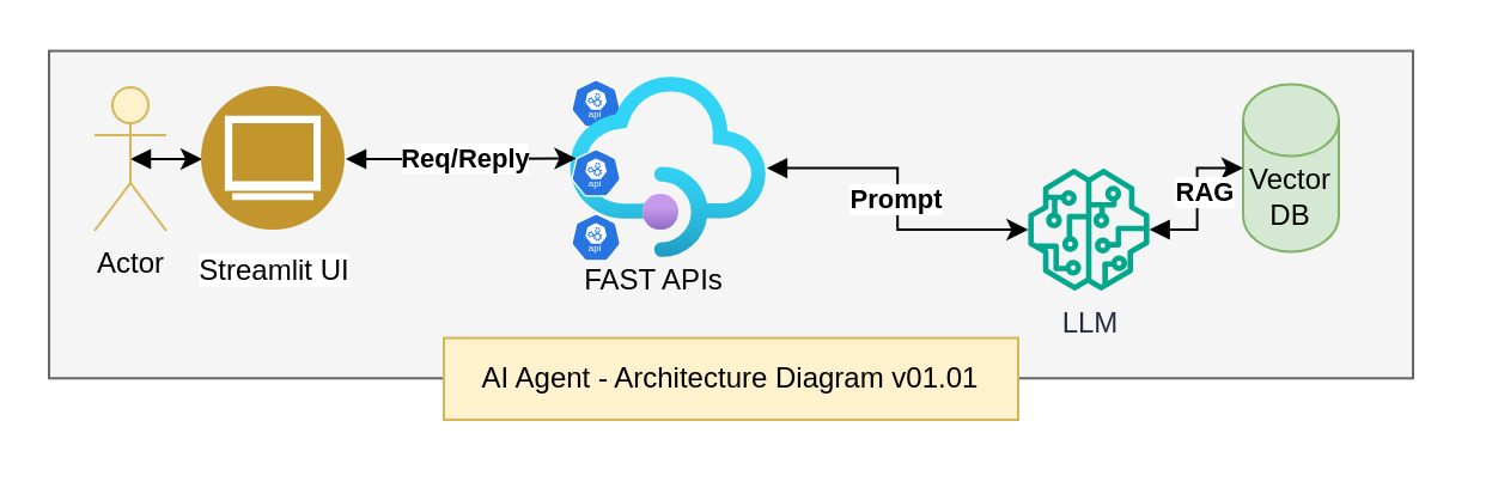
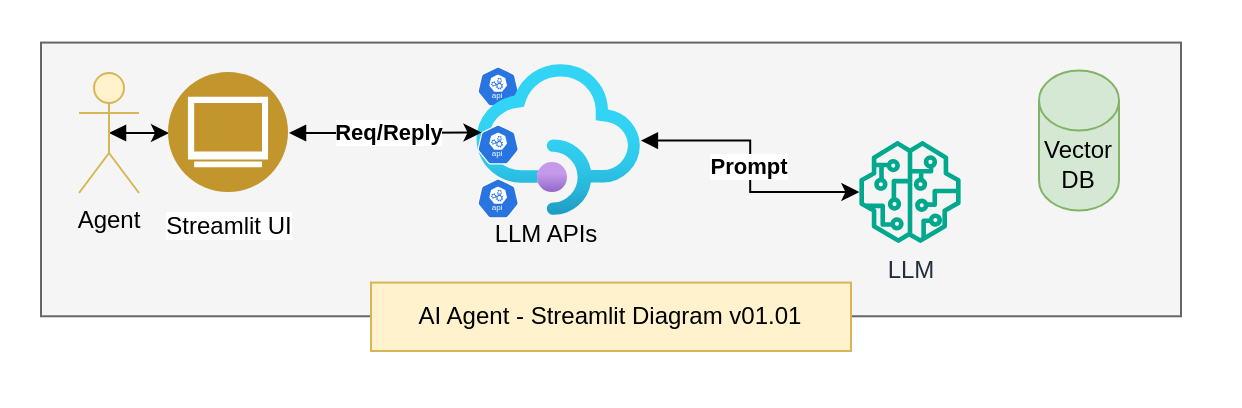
  <mxCell id="0" />
  <mxCell id="1" parent="0" />
  <mxCell id="2" value="" style="group" vertex="1" connectable="0" parent="1"><mxGeometry x="39" y="32" width="560" height="150.0" as="geometry" /></mxCell>
  <mxCell id="3" value="" style="group" vertex="1" connectable="0" parent="2"><mxGeometry x="-19" y="-11.212" width="570" height="154.212" as="geometry" /></mxCell>
  <mxCell id="4" value="" style="rounded=0;whiteSpace=wrap;html=1;fillColor=#f5f5f5;fontColor=#333333;strokeColor=#666666;" parent="3" vertex="1"><mxGeometry width="570" height="136.846" as="geometry" /></mxCell>
- <mxCell id="5" value="AI Agent - Architecture Diagram v01.01" style="text;html=1;align=center;verticalAlign=middle;whiteSpace=wrap;rounded=0;fillColor=#fff2cc;strokeColor=#d6b656;" vertex="1" parent="3"><mxGeometry x="165" y="120" width="240" height="34.212" as="geometry" /></mxCell>
+ <mxCell id="5" value="AI Agent - Streamlit Diagram v01.01" style="text;html=1;align=center;verticalAlign=middle;whiteSpace=wrap;rounded=0;fillColor=#fff2cc;strokeColor=#d6b656;" vertex="1" parent="3"><mxGeometry x="165" y="120" width="240" height="34.212" as="geometry" /></mxCell>
  <mxCell id="6" style="edgeStyle=orthogonalEdgeStyle;rounded=0;orthogonalLoop=1;jettySize=auto;html=1;exitX=0.5;exitY=0.5;exitDx=0;exitDy=0;exitPerimeter=0;entryX=0;entryY=0.5;entryDx=0;entryDy=0;startArrow=block;startFill=1;" parent="2" source="7" target="8" edge="1"><mxGeometry relative="1" as="geometry" /></mxCell>
- <mxCell id="7" value="Actor" style="shape=umlActor;verticalLabelPosition=bottom;verticalAlign=top;html=1;outlineConnect=0;fillColor=#fff2cc;strokeColor=#d6b656;" parent="2" vertex="1"><mxGeometry y="4" width="30" height="60" as="geometry" /></mxCell>
+ <mxCell id="7" value="Agent" style="shape=umlActor;verticalLabelPosition=bottom;verticalAlign=top;html=1;outlineConnect=0;fillColor=#fff2cc;strokeColor=#d6b656;" parent="2" vertex="1"><mxGeometry y="4" width="30" height="60" as="geometry" /></mxCell>
  <mxCell id="8" value="&lt;font color=&quot;#000000&quot;&gt;Streamlit UI&lt;/font&gt;" style="image;aspect=fixed;perimeter=ellipsePerimeter;html=1;align=center;shadow=0;dashed=0;fontColor=#4277BB;labelBackgroundColor=default;fontSize=12;spacingTop=3;image=img/lib/ibm/users/browser.svg;" parent="2" vertex="1"><mxGeometry x="45" y="4" width="60" height="60" as="geometry" /></mxCell>
  <mxCell id="9" value="" style="aspect=fixed;sketch=0;html=1;dashed=0;whitespace=wrap;verticalLabelPosition=bottom;verticalAlign=top;fillColor=#2875E2;strokeColor=#ffffff;points=[[0.005,0.63,0],[0.1,0.2,0],[0.9,0.2,0],[0.5,0,0],[0.995,0.63,0],[0.72,0.99,0],[0.5,1,0],[0.28,0.99,0]];shape=mxgraph.kubernetes.icon2;kubernetesLabel=1;prIcon=api" parent="2" vertex="1"><mxGeometry x="199.17" y="0.75" width="20.83" height="20" as="geometry" /></mxCell>
  <mxCell id="10" style="edgeStyle=orthogonalEdgeStyle;rounded=0;orthogonalLoop=1;jettySize=auto;html=1;startArrow=block;startFill=1;" parent="2" source="12" target="13" edge="1"><mxGeometry relative="1" as="geometry" /></mxCell>
  <mxCell id="11" value="Prompt" style="edgeLabel;html=1;align=center;verticalAlign=middle;resizable=0;points=[];fontStyle=1" parent="10" vertex="1" connectable="0"><mxGeometry x="0.038" y="-1" relative="1" as="geometry"><mxPoint y="-3" as="offset" /></mxGeometry></mxCell>
  <mxCell id="12" value="" style="image;aspect=fixed;html=1;points=[];align=center;fontSize=12;image=img/lib/azure2/app_services/API_Management_Services.svg;" parent="2" vertex="1"><mxGeometry x="199.17" width="81.78" height="75.5" as="geometry" /></mxCell>
  <mxCell id="13" value="LLM" style="sketch=0;outlineConnect=0;fontColor=#232F3E;gradientColor=none;fillColor=#01A88D;strokeColor=none;dashed=0;verticalLabelPosition=bottom;verticalAlign=top;align=center;html=1;fontSize=12;fontStyle=0;aspect=fixed;pointerEvents=1;shape=mxgraph.aws4.sagemaker_model;" parent="2" vertex="1"><mxGeometry x="390" y="38" width="51" height="51" as="geometry" /></mxCell>
  <mxCell id="14" value="" style="aspect=fixed;sketch=0;html=1;dashed=0;whitespace=wrap;verticalLabelPosition=bottom;verticalAlign=top;fillColor=#2875E2;strokeColor=#ffffff;points=[[0.005,0.63,0],[0.1,0.2,0],[0.9,0.2,0],[0.5,0,0],[0.995,0.63,0],[0.72,0.99,0],[0.5,1,0],[0.28,0.99,0]];shape=mxgraph.kubernetes.icon2;kubernetesLabel=1;prIcon=api" parent="2" vertex="1"><mxGeometry x="199.17" y="29.75" width="20.83" height="20" as="geometry" /></mxCell>
  <mxCell id="15" value="" style="aspect=fixed;sketch=0;html=1;dashed=0;whitespace=wrap;verticalLabelPosition=bottom;verticalAlign=top;fillColor=#2875E2;strokeColor=#ffffff;points=[[0.005,0.63,0],[0.1,0.2,0],[0.9,0.2,0],[0.5,0,0],[0.995,0.63,0],[0.72,0.99,0],[0.5,1,0],[0.28,0.99,0]];shape=mxgraph.kubernetes.icon2;kubernetesLabel=1;prIcon=api" parent="2" vertex="1"><mxGeometry x="199.17" y="56.75" width="20.83" height="20" as="geometry" /></mxCell>
- <mxCell id="16" value="FAST APIs" style="text;html=1;align=center;verticalAlign=middle;whiteSpace=wrap;rounded=0;" parent="2" vertex="1"><mxGeometry x="174.59" y="70" width="118.41" height="30" as="geometry" /></mxCell>
+ <mxCell id="16" value="LLM APIs" style="text;html=1;align=center;verticalAlign=middle;whiteSpace=wrap;rounded=0;" parent="2" vertex="1"><mxGeometry x="174.59" y="70" width="118.41" height="30" as="geometry" /></mxCell>
  <mxCell id="17" style="edgeStyle=orthogonalEdgeStyle;rounded=0;orthogonalLoop=1;jettySize=auto;html=1;exitX=1;exitY=0.5;exitDx=0;exitDy=0;entryX=0.1;entryY=0.2;entryDx=0;entryDy=0;entryPerimeter=0;startArrow=block;startFill=1;" parent="2" source="8" target="14" edge="1"><mxGeometry relative="1" as="geometry" /></mxCell>
  <mxCell id="18" value="Req/Reply" style="edgeLabel;html=1;align=center;verticalAlign=middle;resizable=0;points=[];fontStyle=1" parent="17" vertex="1" connectable="0"><mxGeometry x="0.037" y="3" relative="1" as="geometry"><mxPoint y="3" as="offset" /></mxGeometry></mxCell>
  <mxCell id="19" value="Vector DB" style="shape=cylinder3;whiteSpace=wrap;html=1;boundedLbl=1;backgroundOutline=1;size=15;fillColor=#d5e8d4;strokeColor=#82b366;" parent="2" vertex="1"><mxGeometry x="480" y="2.75" width="40" height="70" as="geometry" /></mxCell>
- <mxCell id="20" style="edgeStyle=orthogonalEdgeStyle;rounded=0;orthogonalLoop=1;jettySize=auto;html=1;entryX=0;entryY=0.5;entryDx=0;entryDy=0;entryPerimeter=0;startArrow=block;startFill=1;" parent="2" source="13" target="19" edge="1"><mxGeometry relative="1" as="geometry" /></mxCell>
- <mxCell id="21" value="RAG" style="edgeLabel;html=1;align=center;verticalAlign=middle;resizable=0;points=[];fontStyle=1" parent="20" vertex="1" connectable="0"><mxGeometry x="-0.023" y="-3" relative="1" as="geometry"><mxPoint y="-4" as="offset" /></mxGeometry></mxCell>
